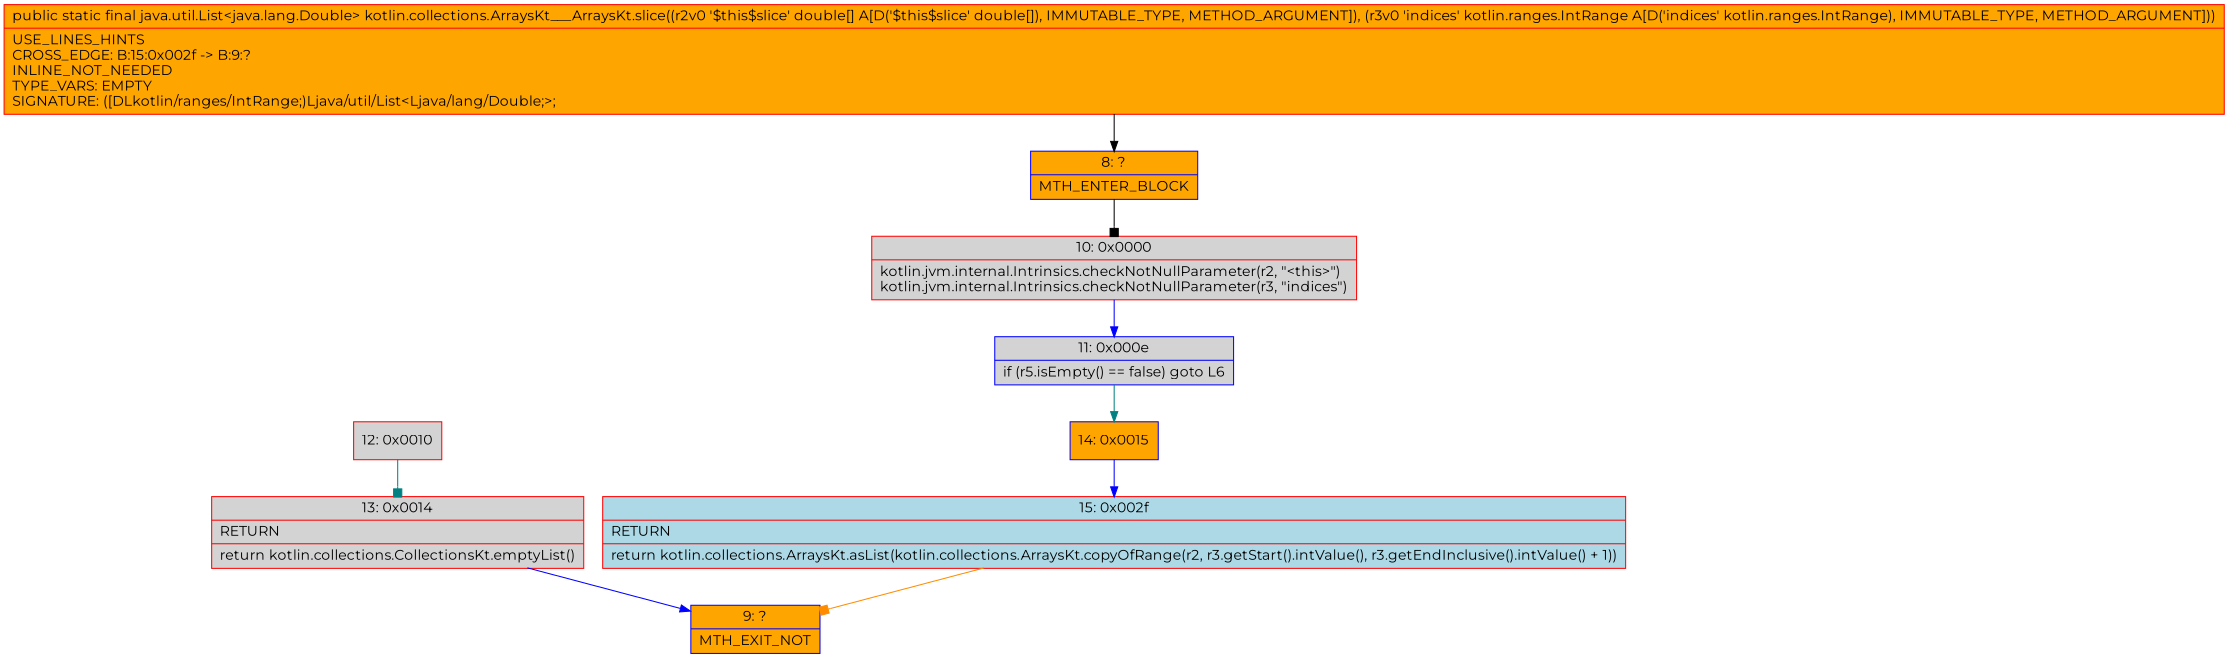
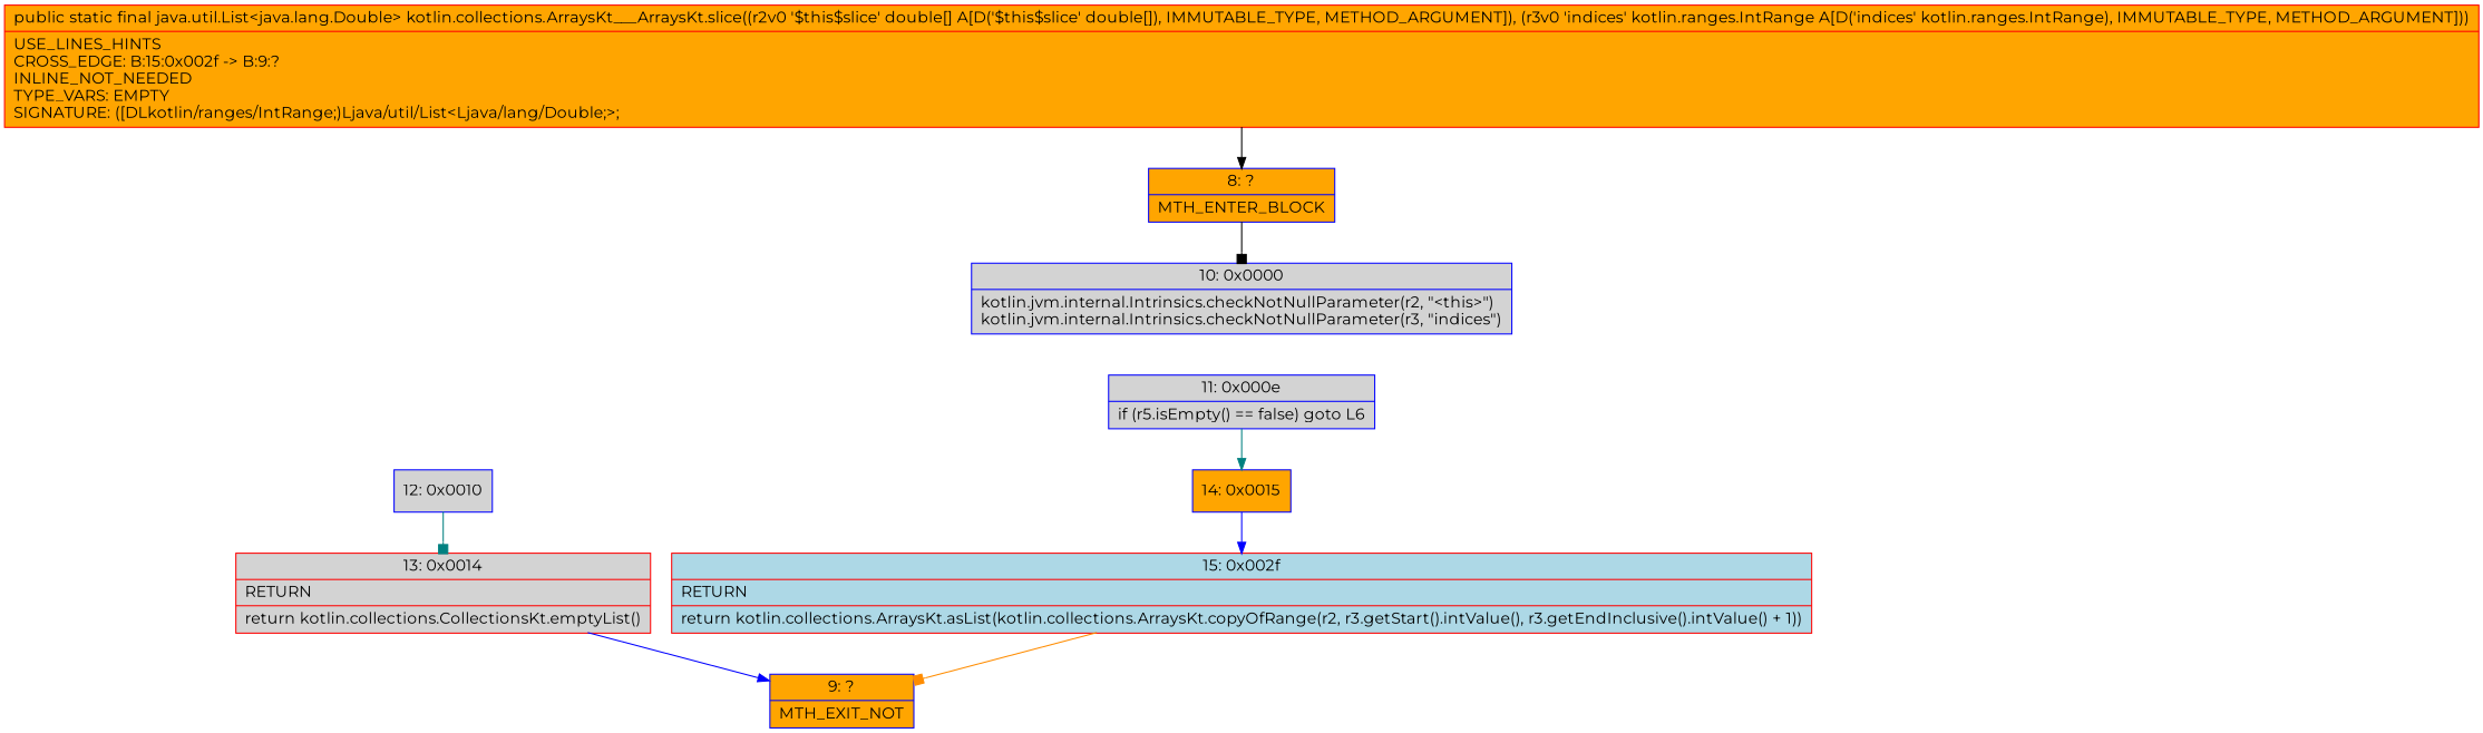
  digraph {
    fontname=Montserrat
    node [color=blue fillcolor=orange fontname=Montserrat shape=record style=filled]
    edge [arrowhead=normal color=blue fontname=Montserrat]
    n1 [label="{8\:\ ?|MTH_ENTER_BLOCK\l}"]
-   n2 [color=red fillcolor=lightgrey label="{10\:\ 0x0000|kotlin.jvm.internal.Intrinsics.checkNotNullParameter(r2, \"\<this\>\")\lkotlin.jvm.internal.Intrinsics.checkNotNullParameter(r3, \"indices\")\l}"]
+   n2 [fillcolor=lightgrey label="{10\:\ 0x0000|kotlin.jvm.internal.Intrinsics.checkNotNullParameter(r2, \"\<this\>\")\lkotlin.jvm.internal.Intrinsics.checkNotNullParameter(r3, \"indices\")\l}"]
    n3 [fillcolor=lightgrey label="{11\:\ 0x000e|if (r5.isEmpty() == false) goto L6\l}"]
    n4 [label="{14\:\ 0x0015}"]
-   n5 [color=red fillcolor=lightgrey label="{12\:\ 0x0010}"]
+   n5 [fillcolor=lightgrey label="{12\:\ 0x0010}"]
    n6 [color=red fillcolor=lightgrey label="{13\:\ 0x0014|RETURN\l|return kotlin.collections.CollectionsKt.emptyList()\l}"]
    n7 [color=red fillcolor=lightblue label="{15\:\ 0x002f|RETURN\l|return kotlin.collections.ArraysKt.asList(kotlin.collections.ArraysKt.copyOfRange(r2, r3.getStart().intValue(), r3.getEndInclusive().intValue() + 1))\l}"]
    n8 [label="{9\:\ ?|MTH_EXIT_NOT\l}"]
    n9 [color=red label="{public static final java.util.List\<java.lang.Double\> kotlin.collections.ArraysKt___ArraysKt.slice((r2v0 '$this$slice' double[] A[D('$this$slice' double[]), IMMUTABLE_TYPE, METHOD_ARGUMENT]), (r3v0 'indices' kotlin.ranges.IntRange A[D('indices' kotlin.ranges.IntRange), IMMUTABLE_TYPE, METHOD_ARGUMENT]))  | USE_LINES_HINTS\lCROSS_EDGE: B:15:0x002f \-\> B:9:?\lINLINE_NOT_NEEDED\lTYPE_VARS: EMPTY\lSIGNATURE: ([DLkotlin\/ranges\/IntRange;)Ljava\/util\/List\<Ljava\/lang\/Double;\>;\l}"]
    n1 -> n2 [arrowhead=box color=black]
-   n2 -> n3
    n3 -> n4 [color=teal]
    n4 -> n7
    n5 -> n6 [arrowhead=box color=teal]
    n6 -> n8
    n7 -> n8 [arrowhead=box color=darkorange]
    n9 -> n1 [color=black]
  }
